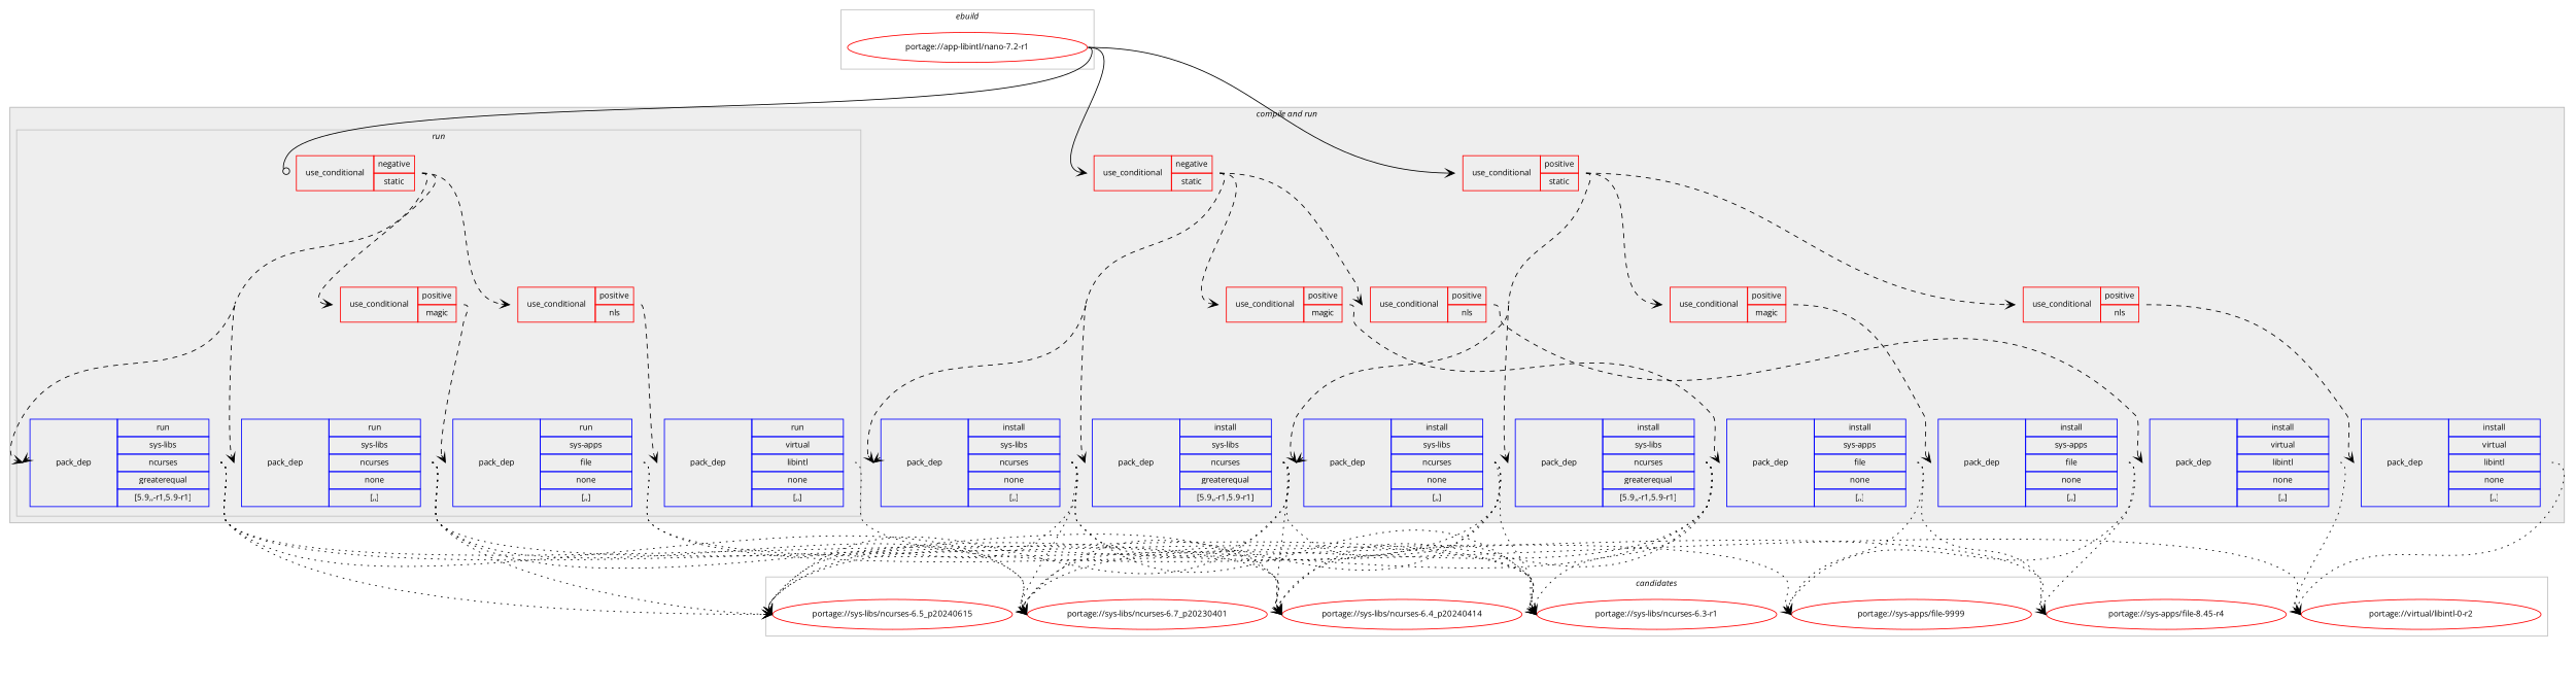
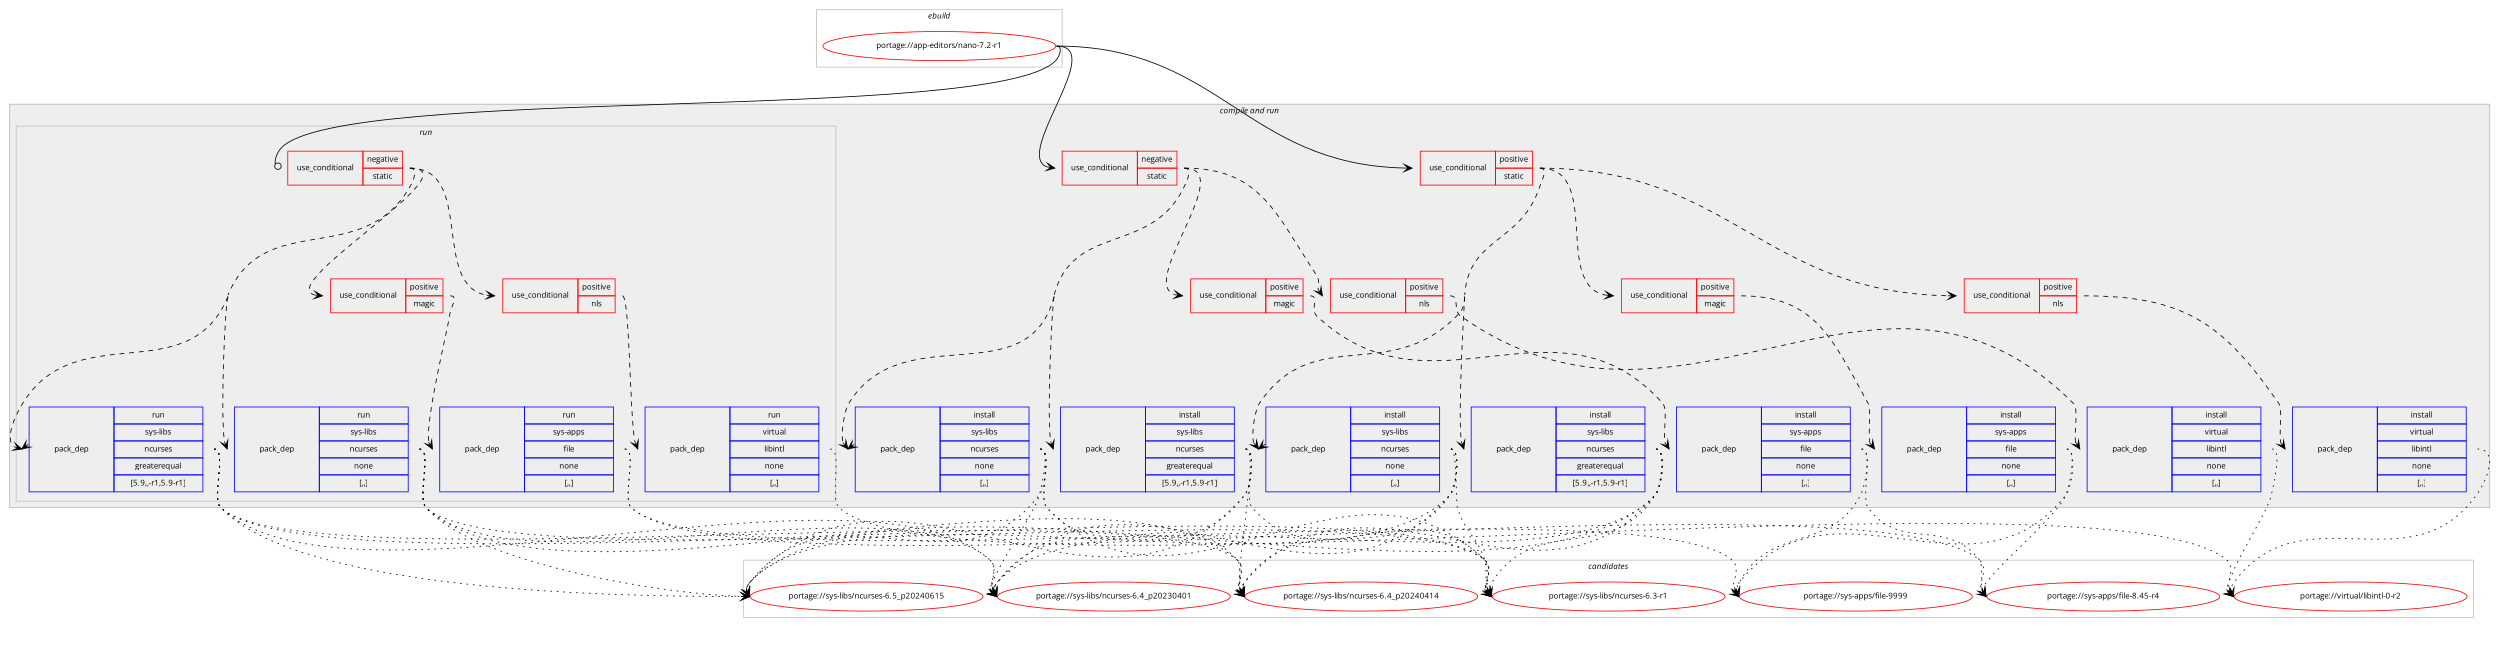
  digraph {
    compound=true
    concentrate=true
    fontname="Open Sans"
    fontsize=10
    newrank=true
    rankdir=TB
    ranksep=1.5
    node [color=red fontname="Open Sans" fontsize=10 shape=none]
    edge [arrowhead=vee fontname="Open Sans" headport=w style=dotted tailport=e weight=100]
-   n1 [label="portage://app-libintl/nano-7.2-r1" width=4 shape=""]
+   n1 [label="portage://app-editors/nano-7.2-r1" width=4 shape=""]
    n2 [color=blue label=<<TABLE BORDER="0" CELLBORDER="1" CELLSPACING="0" CELLPADDING="4" WIDTH="220"><TR><TD ROWSPAN="6" CELLPADDING="30">pack_dep</TD></TR><TR><TD WIDTH="110">install</TD></TR><TR><TD>sys-libs</TD></TR><TR><TD>ncurses</TD></TR><TR><TD>greaterequal</TD></TR><TR><TD>[5.9,,-r1,5.9-r1]</TD></TR></TABLE>>]
    n3 [color=blue label=<<TABLE BORDER="0" CELLBORDER="1" CELLSPACING="0" CELLPADDING="4" WIDTH="220"><TR><TD ROWSPAN="6" CELLPADDING="30">pack_dep</TD></TR><TR><TD WIDTH="110">install</TD></TR><TR><TD>sys-libs</TD></TR><TR><TD>ncurses</TD></TR><TR><TD>none</TD></TR><TR><TD>[,,]</TD></TR></TABLE>>]
    n4 [color=blue label=<<TABLE BORDER="0" CELLBORDER="1" CELLSPACING="0" CELLPADDING="4" WIDTH="220"><TR><TD ROWSPAN="6" CELLPADDING="30">pack_dep</TD></TR><TR><TD WIDTH="110">install</TD></TR><TR><TD>sys-apps</TD></TR><TR><TD>file</TD></TR><TR><TD>none</TD></TR><TR><TD>[,,]</TD></TR></TABLE>>]
    n5 [label=<<TABLE BORDER="0" CELLBORDER="1" CELLSPACING="0" CELLPADDING="4"><TR><TD ROWSPAN="3" CELLPADDING="10">use_conditional</TD></TR><TR><TD>positive</TD></TR><TR><TD>magic</TD></TR></TABLE>>]
    n6 [color=blue label=<<TABLE BORDER="0" CELLBORDER="1" CELLSPACING="0" CELLPADDING="4" WIDTH="220"><TR><TD ROWSPAN="6" CELLPADDING="30">pack_dep</TD></TR><TR><TD WIDTH="110">install</TD></TR><TR><TD>virtual</TD></TR><TR><TD>libintl</TD></TR><TR><TD>none</TD></TR><TR><TD>[,,]</TD></TR></TABLE>>]
    n7 [label=<<TABLE BORDER="0" CELLBORDER="1" CELLSPACING="0" CELLPADDING="4"><TR><TD ROWSPAN="3" CELLPADDING="10">use_conditional</TD></TR><TR><TD>positive</TD></TR><TR><TD>nls</TD></TR></TABLE>>]
    n8 [label=<<TABLE BORDER="0" CELLBORDER="1" CELLSPACING="0" CELLPADDING="4"><TR><TD ROWSPAN="3" CELLPADDING="10">use_conditional</TD></TR><TR><TD>negative</TD></TR><TR><TD>static</TD></TR></TABLE>>]
    n9 [color=blue label=<<TABLE BORDER="0" CELLBORDER="1" CELLSPACING="0" CELLPADDING="4" WIDTH="220"><TR><TD ROWSPAN="6" CELLPADDING="30">pack_dep</TD></TR><TR><TD WIDTH="110">install</TD></TR><TR><TD>sys-libs</TD></TR><TR><TD>ncurses</TD></TR><TR><TD>greaterequal</TD></TR><TR><TD>[5.9,,-r1,5.9-r1]</TD></TR></TABLE>>]
    n10 [color=blue label=<<TABLE BORDER="0" CELLBORDER="1" CELLSPACING="0" CELLPADDING="4" WIDTH="220"><TR><TD ROWSPAN="6" CELLPADDING="30">pack_dep</TD></TR><TR><TD WIDTH="110">install</TD></TR><TR><TD>sys-libs</TD></TR><TR><TD>ncurses</TD></TR><TR><TD>none</TD></TR><TR><TD>[,,]</TD></TR></TABLE>>]
    n11 [color=blue label=<<TABLE BORDER="0" CELLBORDER="1" CELLSPACING="0" CELLPADDING="4" WIDTH="220"><TR><TD ROWSPAN="6" CELLPADDING="30">pack_dep</TD></TR><TR><TD WIDTH="110">install</TD></TR><TR><TD>sys-apps</TD></TR><TR><TD>file</TD></TR><TR><TD>none</TD></TR><TR><TD>[,,]</TD></TR></TABLE>>]
    n12 [label=<<TABLE BORDER="0" CELLBORDER="1" CELLSPACING="0" CELLPADDING="4"><TR><TD ROWSPAN="3" CELLPADDING="10">use_conditional</TD></TR><TR><TD>positive</TD></TR><TR><TD>magic</TD></TR></TABLE>>]
    n13 [color=blue label=<<TABLE BORDER="0" CELLBORDER="1" CELLSPACING="0" CELLPADDING="4" WIDTH="220"><TR><TD ROWSPAN="6" CELLPADDING="30">pack_dep</TD></TR><TR><TD WIDTH="110">install</TD></TR><TR><TD>virtual</TD></TR><TR><TD>libintl</TD></TR><TR><TD>none</TD></TR><TR><TD>[,,]</TD></TR></TABLE>>]
    n14 [label=<<TABLE BORDER="0" CELLBORDER="1" CELLSPACING="0" CELLPADDING="4"><TR><TD ROWSPAN="3" CELLPADDING="10">use_conditional</TD></TR><TR><TD>positive</TD></TR><TR><TD>nls</TD></TR></TABLE>>]
    n15 [label=<<TABLE BORDER="0" CELLBORDER="1" CELLSPACING="0" CELLPADDING="4"><TR><TD ROWSPAN="3" CELLPADDING="10">use_conditional</TD></TR><TR><TD>positive</TD></TR><TR><TD>static</TD></TR></TABLE>>]
    n16 [color=blue label=<<TABLE BORDER="0" CELLBORDER="1" CELLSPACING="0" CELLPADDING="4" WIDTH="220"><TR><TD ROWSPAN="6" CELLPADDING="30">pack_dep</TD></TR><TR><TD WIDTH="110">run</TD></TR><TR><TD>sys-libs</TD></TR><TR><TD>ncurses</TD></TR><TR><TD>greaterequal</TD></TR><TR><TD>[5.9,,-r1,5.9-r1]</TD></TR></TABLE>>]
    n17 [color=blue label=<<TABLE BORDER="0" CELLBORDER="1" CELLSPACING="0" CELLPADDING="4" WIDTH="220"><TR><TD ROWSPAN="6" CELLPADDING="30">pack_dep</TD></TR><TR><TD WIDTH="110">run</TD></TR><TR><TD>sys-libs</TD></TR><TR><TD>ncurses</TD></TR><TR><TD>none</TD></TR><TR><TD>[,,]</TD></TR></TABLE>>]
    n18 [color=blue label=<<TABLE BORDER="0" CELLBORDER="1" CELLSPACING="0" CELLPADDING="4" WIDTH="220"><TR><TD ROWSPAN="6" CELLPADDING="30">pack_dep</TD></TR><TR><TD WIDTH="110">run</TD></TR><TR><TD>sys-apps</TD></TR><TR><TD>file</TD></TR><TR><TD>none</TD></TR><TR><TD>[,,]</TD></TR></TABLE>>]
    n19 [label=<<TABLE BORDER="0" CELLBORDER="1" CELLSPACING="0" CELLPADDING="4"><TR><TD ROWSPAN="3" CELLPADDING="10">use_conditional</TD></TR><TR><TD>positive</TD></TR><TR><TD>magic</TD></TR></TABLE>>]
    n20 [color=blue label=<<TABLE BORDER="0" CELLBORDER="1" CELLSPACING="0" CELLPADDING="4" WIDTH="220"><TR><TD ROWSPAN="6" CELLPADDING="30">pack_dep</TD></TR><TR><TD WIDTH="110">run</TD></TR><TR><TD>virtual</TD></TR><TR><TD>libintl</TD></TR><TR><TD>none</TD></TR><TR><TD>[,,]</TD></TR></TABLE>>]
    n21 [label=<<TABLE BORDER="0" CELLBORDER="1" CELLSPACING="0" CELLPADDING="4"><TR><TD ROWSPAN="3" CELLPADDING="10">use_conditional</TD></TR><TR><TD>positive</TD></TR><TR><TD>nls</TD></TR></TABLE>>]
    n22 [label=<<TABLE BORDER="0" CELLBORDER="1" CELLSPACING="0" CELLPADDING="4"><TR><TD ROWSPAN="3" CELLPADDING="10">use_conditional</TD></TR><TR><TD>negative</TD></TR><TR><TD>static</TD></TR></TABLE>>]
    n23 [label="portage://sys-libs/ncurses-6.5_p20240615" width=4 shape=""]
    n24 [label="portage://sys-libs/ncurses-6.3-r1" width=4 shape=""]
    n25 [label="portage://sys-libs/ncurses-6.4_p20240414" width=4 shape=""]
-   n26 [label="portage://sys-libs/ncurses-6.7_p20230401" width=4 shape=""]
+   n26 [label="portage://sys-libs/ncurses-6.4_p20230401" width=4 shape=""]
    n27 [label="portage://sys-apps/file-9999" width=4 shape=""]
    n28 [label="portage://sys-apps/file-8.45-r4" width=4 shape=""]
    n29 [label="portage://virtual/libintl-0-r2" width=4 shape=""]
    subgraph cluster_1 {
      color=gray
      label=<<i>ebuild</i>>
      n1
    }
    subgraph cluster_2 {
      color=gray
      label=<<i>dependencies</i>>
      subgraph cluster_3 {
        color=gray
        fillcolor="#eeeeee"
        label=<<i>compile</i>>
        style=filled
        subgraph sub_4 {
          color=gray
          fillcolor="#eeeeee"
          label=<<i>compile</i>>
          style=filled
          n8
          subgraph sub_5 {
            color=gray
            fillcolor="#eeeeee"
            label=<<i>compile</i>>
            style=filled
            n2
          }
          subgraph sub_6 {
            color=gray
            fillcolor="#eeeeee"
            label=<<i>compile</i>>
            style=filled
            n3
          }
          subgraph sub_7 {
            color=gray
            fillcolor="#eeeeee"
            label=<<i>compile</i>>
            style=filled
            n5
            subgraph sub_8 {
              color=gray
              fillcolor="#eeeeee"
              label=<<i>compile</i>>
              style=filled
              n4
            }
          }
          subgraph sub_9 {
            color=gray
            fillcolor="#eeeeee"
            label=<<i>compile</i>>
            style=filled
            n7
            subgraph sub_10 {
              color=gray
              fillcolor="#eeeeee"
              label=<<i>compile</i>>
              style=filled
              n6
            }
          }
        }
        subgraph sub_11 {
          color=gray
          fillcolor="#eeeeee"
          label=<<i>compile</i>>
          style=filled
          n15
          subgraph sub_12 {
            color=gray
            fillcolor="#eeeeee"
            label=<<i>compile</i>>
            style=filled
            n9
          }
          subgraph sub_13 {
            color=gray
            fillcolor="#eeeeee"
            label=<<i>compile</i>>
            style=filled
            n10
          }
          subgraph sub_14 {
            color=gray
            fillcolor="#eeeeee"
            label=<<i>compile</i>>
            style=filled
            n12
            subgraph sub_15 {
              color=gray
              fillcolor="#eeeeee"
              label=<<i>compile</i>>
              style=filled
              n11
            }
          }
          subgraph sub_16 {
            color=gray
            fillcolor="#eeeeee"
            label=<<i>compile</i>>
            style=filled
            n14
            subgraph sub_17 {
              color=gray
              fillcolor="#eeeeee"
              label=<<i>compile</i>>
              style=filled
              n13
            }
          }
        }
      }
      subgraph cluster_18 {
        color=gray
        fillcolor="#eeeeee"
        label=<<i>compile and run</i>>
        style=filled
      }
      subgraph cluster_19 {
        color=gray
        fillcolor="#eeeeee"
        label=<<i>run</i>>
        style=filled
        subgraph sub_20 {
          color=gray
          fillcolor="#eeeeee"
          label=<<i>run</i>>
          style=filled
          n22
          subgraph sub_21 {
            color=gray
            fillcolor="#eeeeee"
            label=<<i>run</i>>
            style=filled
            n16
          }
          subgraph sub_22 {
            color=gray
            fillcolor="#eeeeee"
            label=<<i>run</i>>
            style=filled
            n17
          }
          subgraph sub_23 {
            color=gray
            fillcolor="#eeeeee"
            label=<<i>run</i>>
            style=filled
            n19
            subgraph sub_24 {
              color=gray
              fillcolor="#eeeeee"
              label=<<i>run</i>>
              style=filled
              n18
            }
          }
          subgraph sub_25 {
            color=gray
            fillcolor="#eeeeee"
            label=<<i>run</i>>
            style=filled
            n21
            subgraph sub_26 {
              color=gray
              fillcolor="#eeeeee"
              label=<<i>run</i>>
              style=filled
              n20
            }
          }
        }
      }
    }
    subgraph cluster_27 {
      color=gray
      label=<<i>candidates</i>>
      rank=same
      subgraph sub_28 {
        color=black
        label=<<i>candidates</i>>
        nodesep=1
        rank=same
        n23
        n24
        n25
        n26
      }
      subgraph sub_29 {
        color=black
        label=<<i>candidates</i>>
        nodesep=1
        rank=same
        n23
        n24
        n25
        n26
      }
      subgraph sub_30 {
        color=black
        label=<<i>candidates</i>>
        nodesep=1
        rank=same
        n27
        n28
      }
      subgraph sub_31 {
        color=black
        label=<<i>candidates</i>>
        nodesep=1
        rank=same
        n29
      }
      subgraph sub_32 {
        color=black
        label=<<i>candidates</i>>
        nodesep=1
        rank=same
        n23
        n24
        n25
        n26
      }
      subgraph sub_33 {
        color=black
        label=<<i>candidates</i>>
        nodesep=1
        rank=same
        n23
        n24
        n25
        n26
      }
      subgraph sub_34 {
        color=black
        label=<<i>candidates</i>>
        nodesep=1
        rank=same
        n27
        n28
      }
      subgraph sub_35 {
        color=black
        label=<<i>candidates</i>>
        nodesep=1
        rank=same
        n29
      }
      subgraph sub_36 {
        color=black
        label=<<i>candidates</i>>
        nodesep=1
        rank=same
        n23
        n24
        n25
        n26
      }
      subgraph sub_37 {
        color=black
        label=<<i>candidates</i>>
        nodesep=1
        rank=same
        n23
        n24
        n25
        n26
      }
      subgraph sub_38 {
        color=black
        label=<<i>candidates</i>>
        nodesep=1
        rank=same
        n27
        n28
      }
      subgraph sub_39 {
        color=black
        label=<<i>candidates</i>>
        nodesep=1
        rank=same
        n29
      }
    }
    n1 -> n8 [style=solid weight=20]
    n1 -> n15 [style=solid weight=20]
    n1 -> n22 [arrowhead=odot style=solid weight=20]
    n2 -> n23
    n2 -> n24
    n2 -> n25
    n2 -> n26
    n3 -> n23
    n3 -> n24
    n3 -> n25
    n3 -> n26
    n4 -> n27
    n4 -> n28
    n5 -> n4 [style=dashed weight=20]
    n6 -> n29
    n7 -> n6 [style=dashed weight=20]
    n8 -> n2 [style=dashed weight=20]
    n8 -> n3 [style=dashed weight=20]
    n8 -> n5 [style=dashed weight=20]
    n8 -> n7 [style=dashed weight=20]
    n9 -> n23
    n9 -> n24
    n9 -> n25
    n9 -> n26
    n10 -> n23
    n10 -> n24
    n10 -> n25
    n10 -> n26
    n11 -> n27
    n11 -> n28
    n12 -> n11 [style=dashed weight=20]
    n13 -> n29
    n14 -> n13 [style=dashed weight=20]
    n15 -> n9 [style=dashed weight=20]
    n15 -> n10 [style=dashed weight=20]
    n15 -> n12 [style=dashed weight=20]
    n15 -> n14 [style=dashed weight=20]
    n16 -> n23
    n16 -> n24
    n16 -> n25
    n16 -> n26
    n17 -> n23
    n17 -> n24
    n17 -> n25
    n17 -> n26
    n18 -> n27
    n18 -> n28
    n19 -> n18 [style=dashed weight=20]
    n20 -> n29
    n21 -> n20 [style=dashed weight=20]
    n22 -> n16 [style=dashed weight=20]
    n22 -> n17 [style=dashed weight=20]
    n22 -> n19 [style=dashed weight=20]
    n22 -> n21 [style=dashed weight=20]
  }
